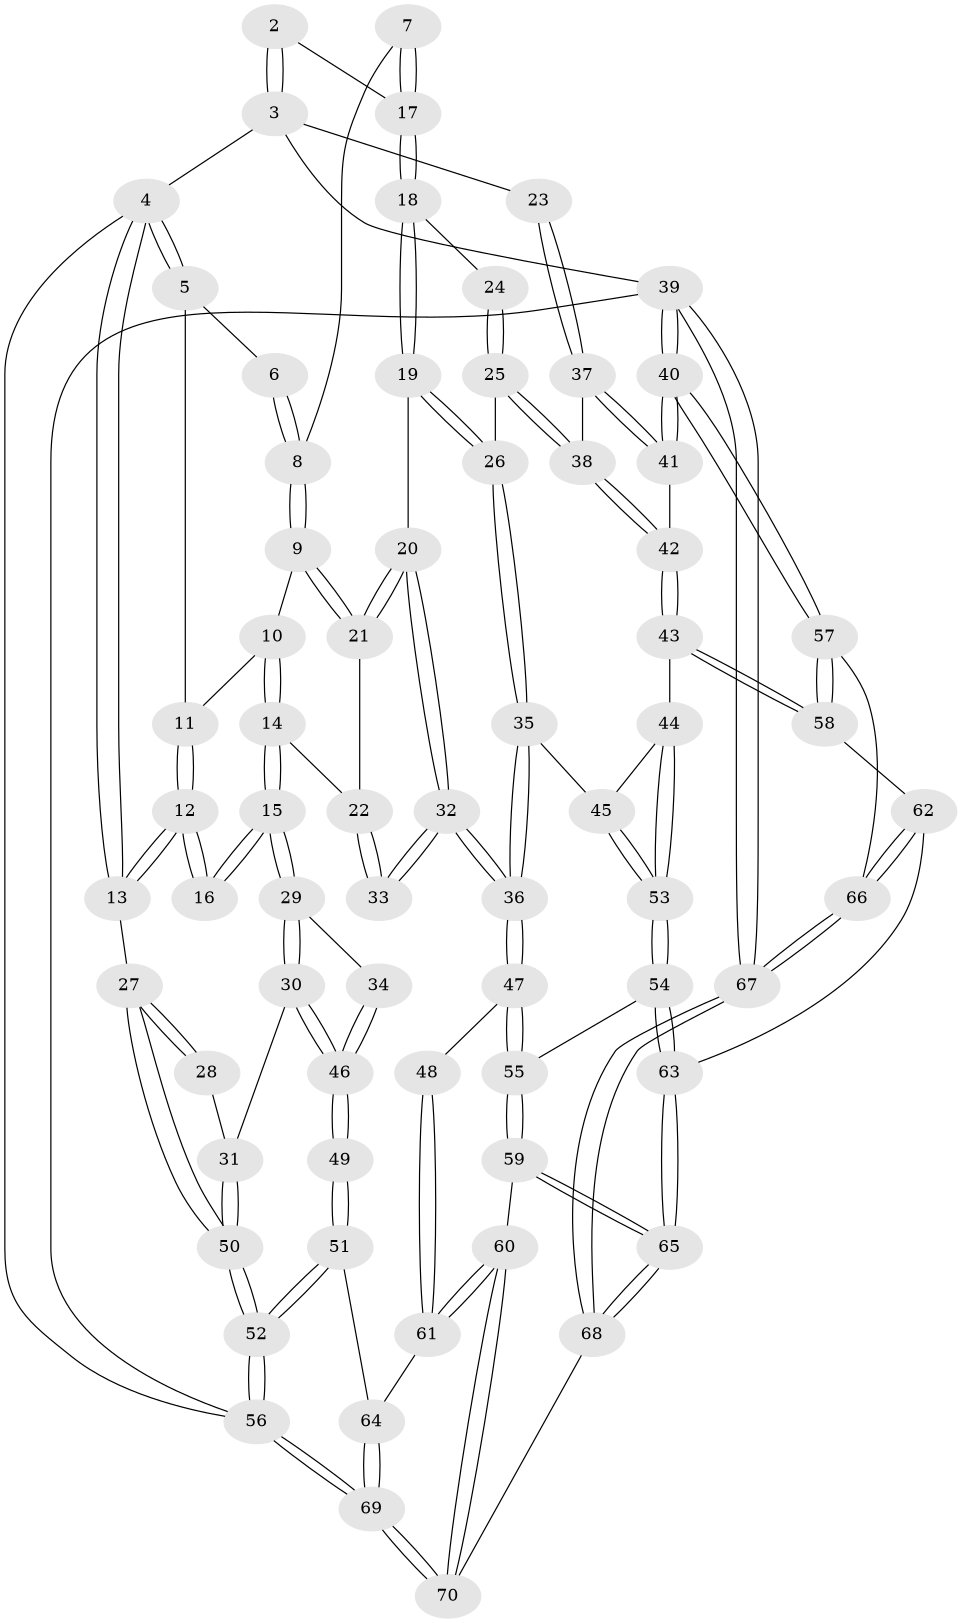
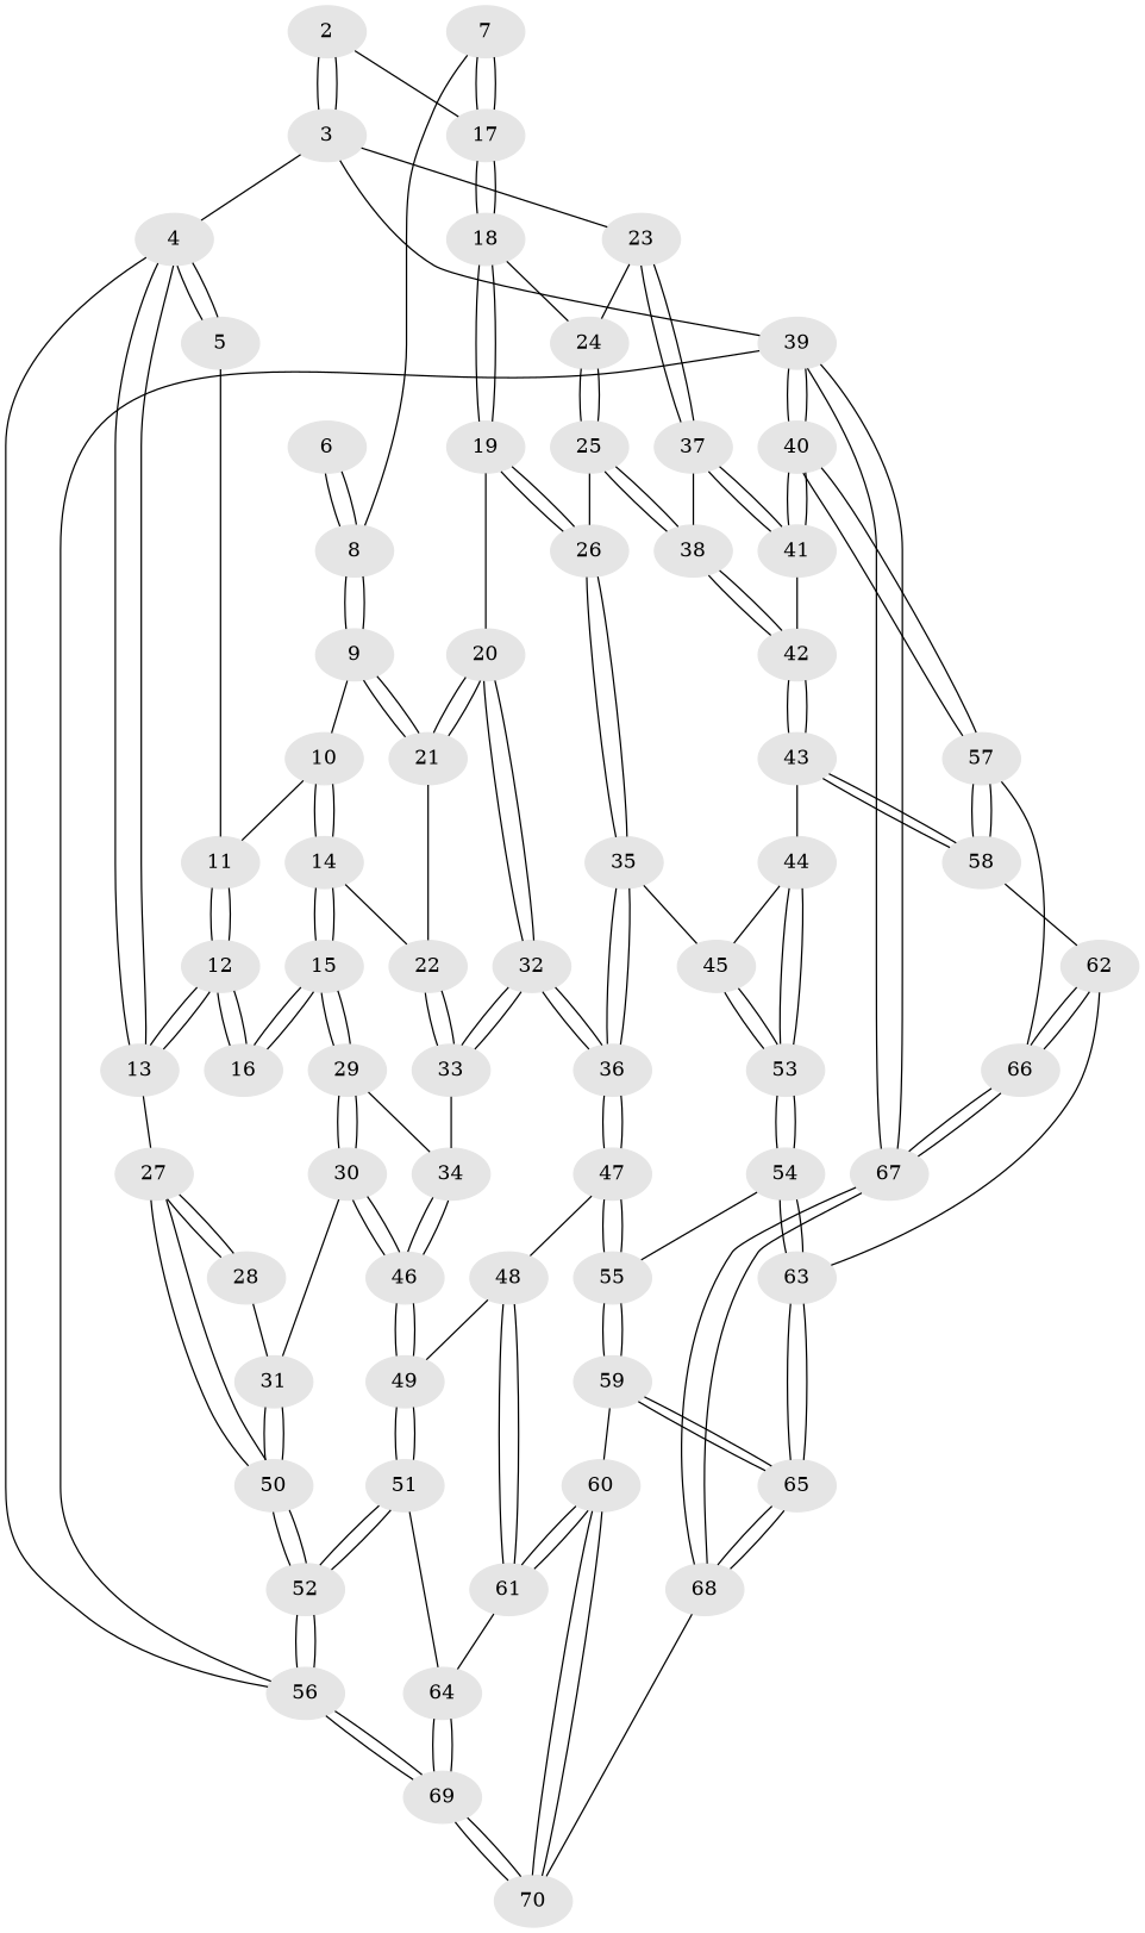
  graph {
    node [color=gray90 style=filled]
    2
    3
    17
    7
    8
    4
    23
    39
    18
    5
    13
    56
    24
    37
    40
    67
    6
    11
    27
    69
    12
    9
    10
    21
    14
    22
    15
    16
    28
    50
    29
    33
    30
    34
    19
    20
    26
    25
    32
    35
    36
    38
    41
    42
    45
    31
    52
    46
    49
    47
    53
    48
    55
    43
    57
    68
    58
    66
    44
    62
    54
    51
    61
    59
    64
    63
    65
    60
    70
    2 -- 3
    2 -- 3
    2 -- 17
    3 -- 4
    3 -- 23
    3 -- 39
    17 -- 18
    17 -- 18
    7 -- 17
    7 -- 17
    7 -- 8
    8 -- 9
    8 -- 9
    4 -- 5
    4 -- 5
    4 -- 13
    4 -- 13
    4 -- 56
+   23 -- 24
    23 -- 37
    23 -- 37
    39 -- 56
    39 -- 40
    39 -- 40
    39 -- 67
    39 -- 67
    18 -- 24
    18 -- 19
    18 -- 19
-   5 -- 6
    5 -- 11
    13 -- 27
    56 -- 69
    56 -- 69
    24 -- 25
    24 -- 25
    37 -- 38
    37 -- 41
    37 -- 41
    40 -- 41
    40 -- 41
    40 -- 57
    40 -- 57
    67 -- 68
    67 -- 68
    6 -- 8
    6 -- 8
    11 -- 12
    11 -- 12
    27 -- 28
    27 -- 28
    27 -- 50
    27 -- 50
    69 -- 70
    69 -- 70
    12 -- 13
    12 -- 13
    12 -- 16
    12 -- 16
    9 -- 10
    9 -- 21
    9 -- 21
    10 -- 11
    10 -- 14
    10 -- 14
    21 -- 22
    14 -- 22
    14 -- 15
    14 -- 15
    22 -- 33
    22 -- 33
    15 -- 16
    15 -- 16
    15 -- 29
    15 -- 29
    28 -- 31
    50 -- 52
    50 -- 52
    29 -- 30
    29 -- 30
    29 -- 34
+   33 -- 34
    30 -- 31
    30 -- 46
    30 -- 46
    34 -- 46
    34 -- 46
    19 -- 20
    19 -- 26
    19 -- 26
    20 -- 21
    20 -- 21
    20 -- 32
    20 -- 32
    26 -- 35
    26 -- 35
    25 -- 26
    25 -- 38
    25 -- 38
    32 -- 33
    32 -- 33
    32 -- 36
    32 -- 36
    35 -- 36
    35 -- 36
    35 -- 45
    36 -- 47
    36 -- 47
    38 -- 42
    38 -- 42
    41 -- 42
    42 -- 43
    42 -- 43
    45 -- 53
    45 -- 53
    31 -- 50
    31 -- 50
    52 -- 56
    52 -- 56
    46 -- 49
    46 -- 49
    49 -- 51
    49 -- 51
    47 -- 48
    47 -- 55
    47 -- 55
    53 -- 54
    53 -- 54
+   48 -- 49
    48 -- 61
    48 -- 61
    55 -- 59
    55 -- 59
    43 -- 58
    43 -- 58
    43 -- 44
    57 -- 58
    57 -- 58
    57 -- 66
    68 -- 70
    58 -- 62
    66 -- 67
    66 -- 67
    44 -- 45
    44 -- 53
    44 -- 53
    62 -- 66
    62 -- 66
    62 -- 63
    54 -- 55
    54 -- 63
    54 -- 63
    51 -- 52
    51 -- 52
    51 -- 64
    61 -- 64
    59 -- 65
    59 -- 65
    59 -- 60
    64 -- 69
    64 -- 69
    63 -- 65
    63 -- 65
    65 -- 68
    65 -- 68
    60 -- 61
    60 -- 61
    60 -- 70
    60 -- 70
  }
